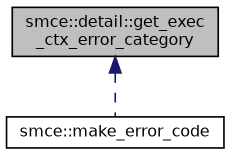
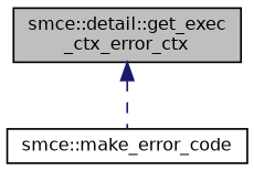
  digraph {
    rankdir=TB
    node [color=black fontname=Helvetica fontsize=10 shape=record style=filled]
-   n1 [fillcolor=grey75 fontcolor=black height=0.2 label="smce::detail::get_exec\l_ctx_error_category" width=0.4]
+   n1 [fillcolor=grey75 fontcolor=black height=0.2 label="smce::detail::get_exec\l_ctx_error_ctx" width=0.4]
    n2 [fillcolor=white height=0.2 label="smce::make_error_code" width=0.4]
    n1 -> n2 [color=midnightblue dir=back fontname=Helvetica fontsize=10 labelfontname=Helvetica labelfontsize=10 style=dashed]
  }
